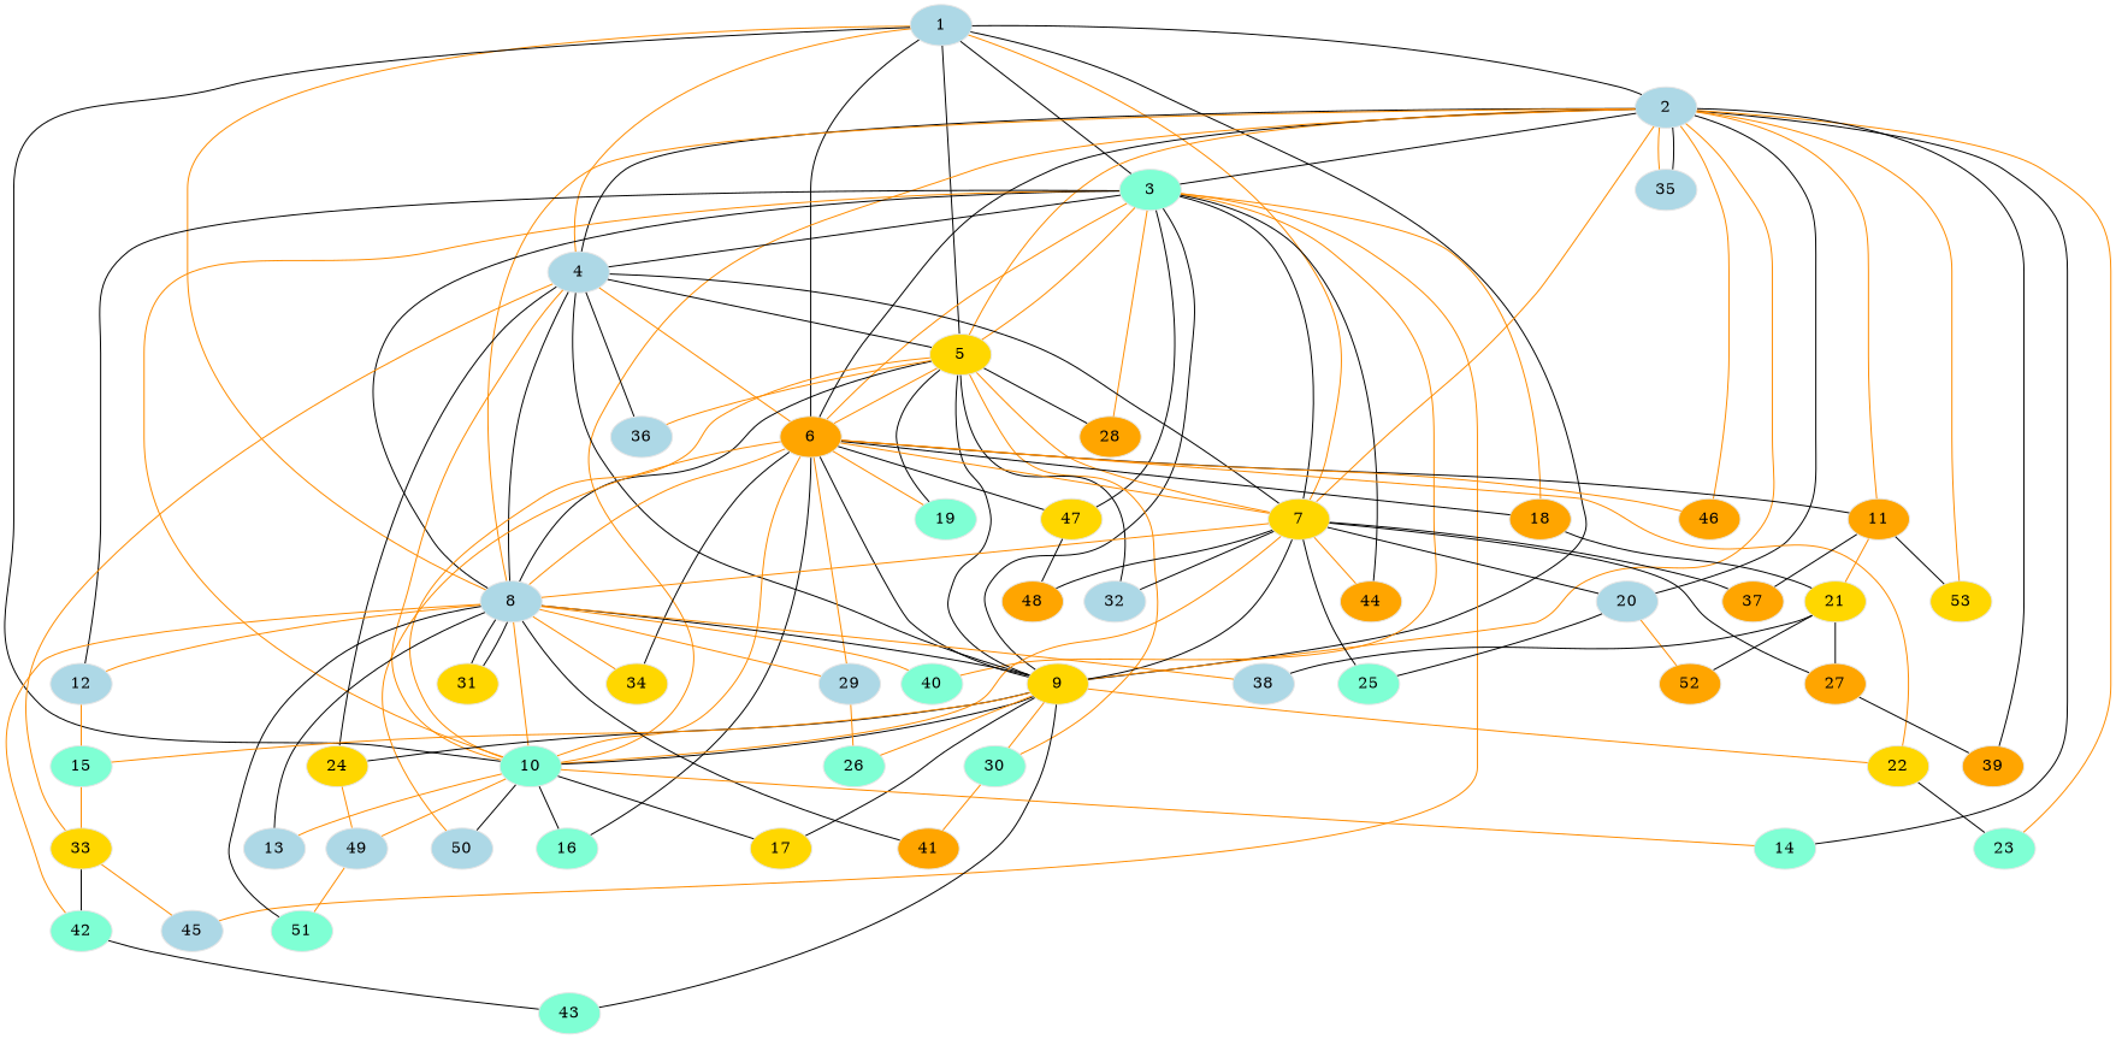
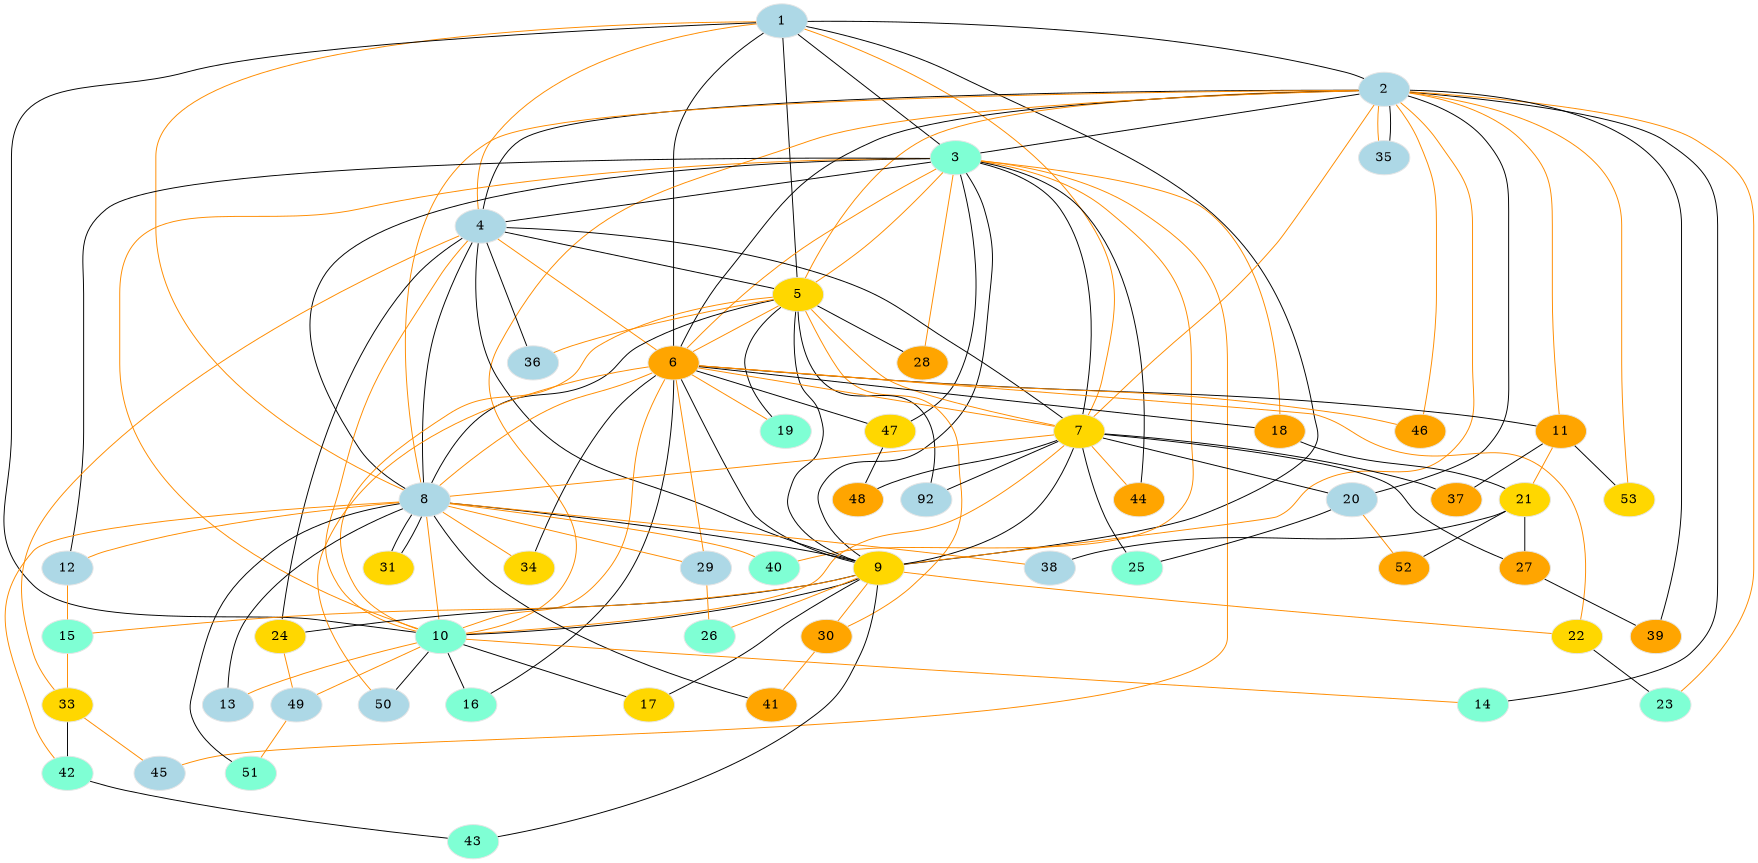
  graph {
    node [color=gray90 fillcolor=lightblue style=filled]
    edge [color=black]
    1
    2
    3 [fillcolor=aquamarine]
    4
    5 [fillcolor=gold]
    6 [fillcolor=orange]
    7 [fillcolor=gold]
    8
    9 [fillcolor=gold]
    10 [fillcolor=aquamarine]
    11 [fillcolor=orange]
    14 [fillcolor=aquamarine]
    20
    23 [fillcolor=aquamarine]
    35
    39 [fillcolor=orange]
    46 [fillcolor=orange]
    53 [fillcolor=gold]
    12
    18 [fillcolor=orange]
    28 [fillcolor=orange]
    40 [fillcolor=aquamarine]
    44 [fillcolor=orange]
    45
    47 [fillcolor=gold]
    24 [fillcolor=gold]
    33 [fillcolor=gold]
    36
    19 [fillcolor=aquamarine]
-   30 [fillcolor=aquamarine]
-   32
+   30 [fillcolor=orange]
+   32 [label=92]
    16 [fillcolor=aquamarine]
    22 [fillcolor=gold]
    29
    34 [fillcolor=gold]
    50
    25 [fillcolor=aquamarine]
    27 [fillcolor=orange]
    37 [fillcolor=orange]
    48 [fillcolor=orange]
    13
    31 [fillcolor=gold]
    38
    41 [fillcolor=orange]
    42 [fillcolor=aquamarine]
    51 [fillcolor=aquamarine]
    15 [fillcolor=aquamarine]
    17 [fillcolor=gold]
    26 [fillcolor=aquamarine]
    43 [fillcolor=aquamarine]
    49
    21 [fillcolor=gold]
    52 [fillcolor=orange]
    1 -- 2
    1 -- 3
    1 -- 4 [color=darkorange]
    1 -- 5
    1 -- 6
    1 -- 7 [color=darkorange]
    1 -- 8 [color=darkorange]
    1 -- 9
    1 -- 10
    2 -- 3
    2 -- 4
    2 -- 5 [color=darkorange]
    2 -- 6
    2 -- 7 [color=darkorange]
    2 -- 8 [color=darkorange]
    2 -- 9 [color=darkorange]
    2 -- 10 [color=darkorange]
    2 -- 11 [color=darkorange]
    2 -- 14
    2 -- 20
    2 -- 23 [color=darkorange]
    2 -- 35 [color=darkorange]
    2 -- 35
    2 -- 39
    2 -- 46 [color=darkorange]
    2 -- 53 [color=darkorange]
    3 -- 4
    3 -- 5 [color=darkorange]
    3 -- 6 [color=darkorange]
    3 -- 7
    3 -- 8
    3 -- 9
    3 -- 10 [color=darkorange]
    3 -- 12
    3 -- 18 [color=darkorange]
    3 -- 28 [color=darkorange]
    3 -- 40 [color=darkorange]
    3 -- 44
    3 -- 45 [color=darkorange]
    3 -- 47
    4 -- 5
    4 -- 6 [color=darkorange]
    4 -- 7
    4 -- 8
    4 -- 9
    4 -- 10 [color=darkorange]
    4 -- 24
    4 -- 33 [color=darkorange]
    4 -- 36
    5 -- 6 [color=darkorange]
    5 -- 7 [color=darkorange]
    5 -- 8
    5 -- 9
    5 -- 10 [color=darkorange]
    5 -- 28
    5 -- 36 [color=darkorange]
    5 -- 19
    5 -- 30 [color=darkorange]
    5 -- 32
    6 -- 7 [color=darkorange]
    6 -- 8 [color=darkorange]
    6 -- 9
    6 -- 10 [color=darkorange]
    6 -- 11
    6 -- 46 [color=darkorange]
    6 -- 18
    6 -- 47
    6 -- 19 [color=darkorange]
    6 -- 16
    6 -- 22 [color=darkorange]
    6 -- 29 [color=darkorange]
    6 -- 34
    6 -- 50 [color=darkorange]
    7 -- 8 [color=darkorange]
    7 -- 9
    7 -- 10 [color=darkorange]
    7 -- 20
    7 -- 44 [color=darkorange]
    7 -- 32
    7 -- 25
    7 -- 27
    7 -- 37
    7 -- 48
    8 -- 9
    8 -- 10 [color=darkorange]
    8 -- 12 [color=darkorange]
    8 -- 40 [color=darkorange]
    8 -- 29 [color=darkorange]
    8 -- 34 [color=darkorange]
    8 -- 13
    8 -- 31
    8 -- 31
    8 -- 38 [color=darkorange]
    8 -- 41
    8 -- 42 [color=darkorange]
    8 -- 51
    9 -- 10
    9 -- 24
    9 -- 30 [color=darkorange]
    9 -- 22 [color=darkorange]
    9 -- 15 [color=darkorange]
    9 -- 17
    9 -- 26 [color=darkorange]
    9 -- 43
    10 -- 14 [color=darkorange]
    10 -- 16
    10 -- 50
    10 -- 13 [color=darkorange]
    10 -- 17
    10 -- 49 [color=darkorange]
    11 -- 53
    11 -- 37
    11 -- 21 [color=darkorange]
    20 -- 25
    20 -- 52 [color=darkorange]
    12 -- 15 [color=darkorange]
    18 -- 21
    47 -- 48
    24 -- 49 [color=darkorange]
    33 -- 45 [color=darkorange]
    33 -- 42
    30 -- 41 [color=darkorange]
    22 -- 23
    29 -- 26 [color=darkorange]
    27 -- 39
    42 -- 43
    15 -- 33 [color=darkorange]
    49 -- 51 [color=darkorange]
    21 -- 27
    21 -- 38
    21 -- 52
  }
